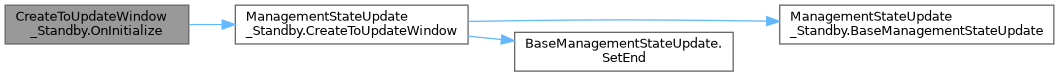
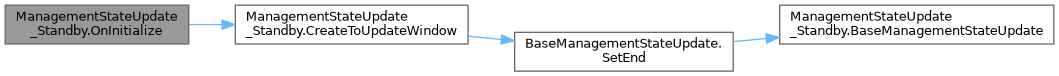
  digraph {
    rankdir=LR
    node [color=grey40 fillcolor=white fontname=Helvetica fontsize=10 shape=box style=filled]
    edge [color=steelblue1 fontname=Helvetica fontsize=10 labelfontname=Helvetica labelfontsize=10 style=solid]
-   n1 [color=gray40 fillcolor=grey60 fontcolor=black height=0.2 label="CreateToUpdateWindow\l_Standby.OnInitialize" width=0.4]
+   n1 [color=gray40 fillcolor=grey60 fontcolor=black height=0.2 label="ManagementStateUpdate\l_Standby.OnInitialize" width=0.4]
    n2 [height=0.2 label="ManagementStateUpdate\l_Standby.CreateToUpdateWindow" width=0.4]
    n3 [height=0.2 label="ManagementStateUpdate\l_Standby.BaseManagementStateUpdate" width=0.4]
    n4 [height=0.2 label="BaseManagementStateUpdate.\lSetEnd" width=0.4]
    n1 -> n2
-   n2 -> n3
+   n4 -> n3
    n2 -> n4
  }
